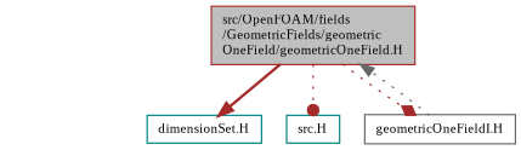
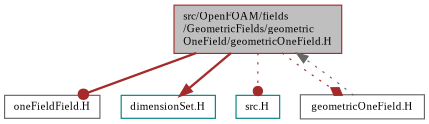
  digraph {
    fontname="Liberation Serif"
    node [color=gray40 fontname="Liberation Serif" fontsize=10 shape=record]
    edge [arrowhead=dot color=brown fontname="Liberation Serif" fontsize=10 labelfontname=Helvetica labelfontsize=10 style=dotted]
    n1 [color=brown fillcolor=grey75 fontcolor=black height=0.2 label="src/OpenFOAM/fields\l/GeometricFields/geometric\lOneField/geometricOneField.H" style=filled width=0.4]
+   n2 [height=0.2 label="oneFieldField.H" width=0.4]
    n3 [color=teal height=0.2 label="dimensionSet.H" width=0.4]
    n4 [color=teal height=0.2 label="src.H" width=0.4]
-   n5 [height=0.2 label="geometricOneFieldI.H" width=0.4]
+   n5 [height=0.2 label="geometricOneField.H" width=0.4]
+   n1 -> n2 [style=bold]
    n1 -> n3 [arrowhead=normal style=bold]
    n1 -> n4
    n1 -> n5 [arrowhead=diamond]
    n5 -> n1 [arrowhead=normal color=gray40]
  }
